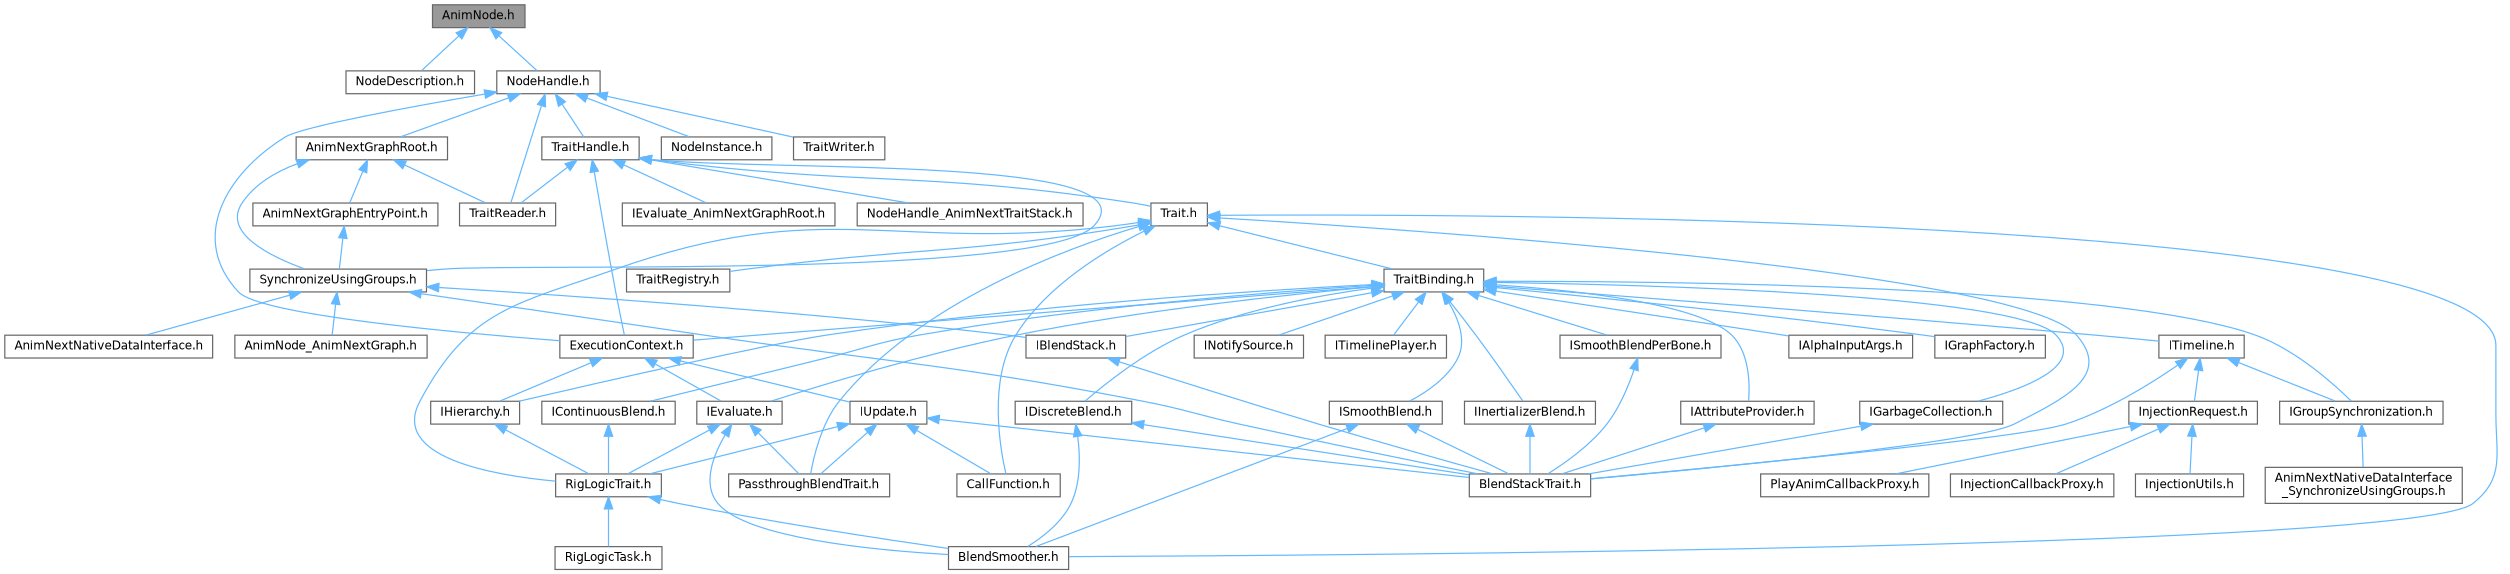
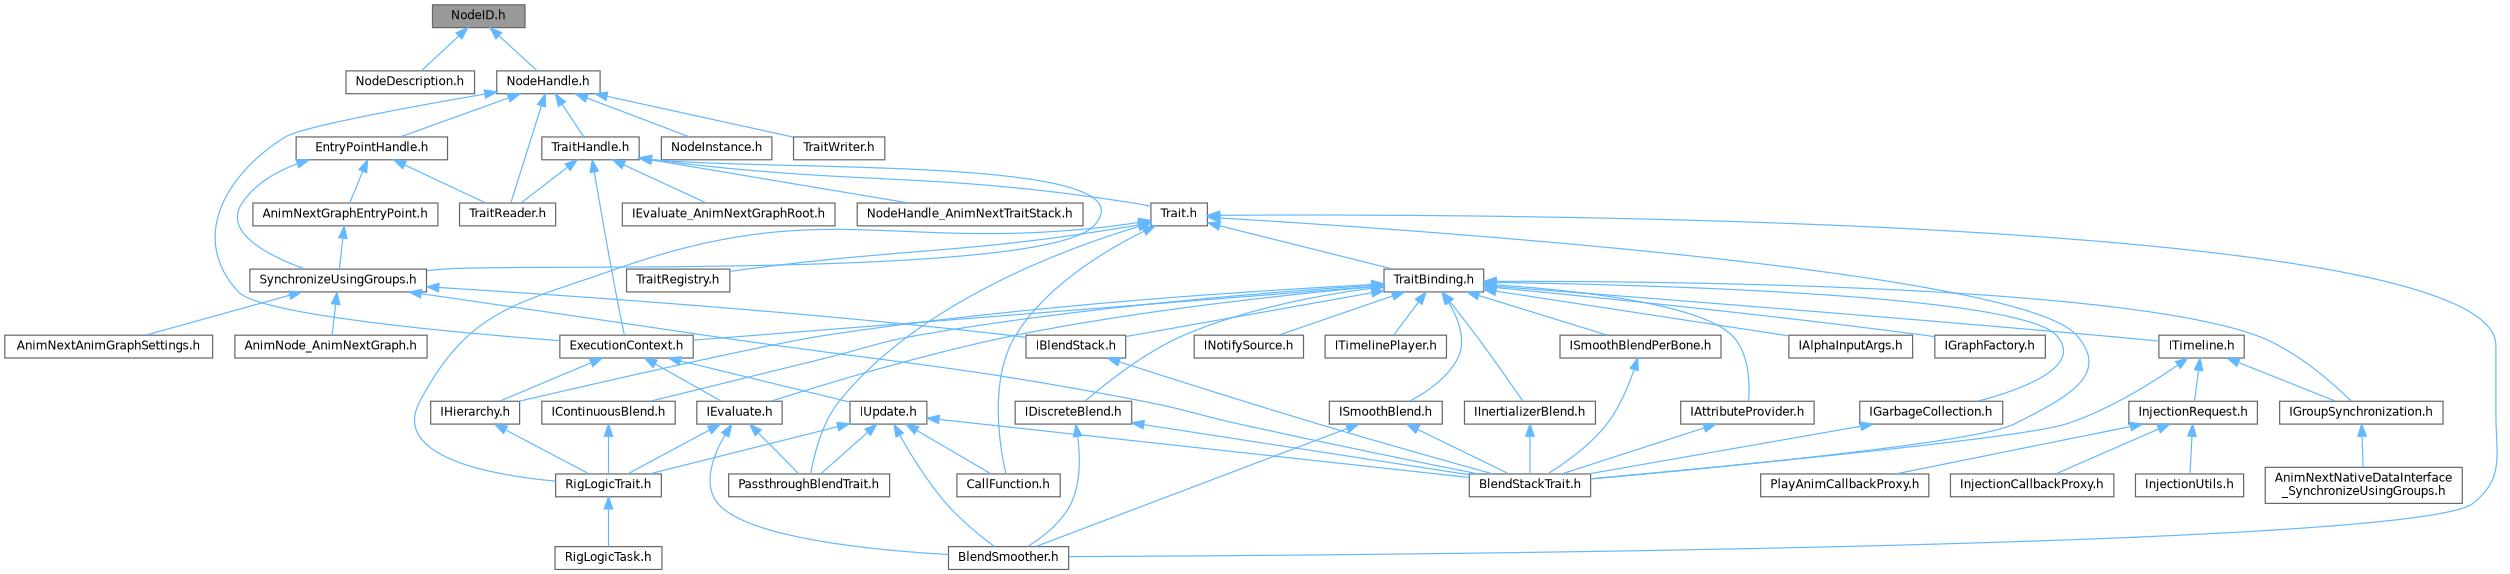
  digraph {
    node [color=grey40 fillcolor=white fontname=Helvetica fontsize=10 shape=box style=filled]
    edge [color=steelblue1 dir=back fontname=Helvetica fontsize=10 labelfontname=Helvetica labelfontsize=10 style=solid]
-   n1 [color=gray40 fillcolor=grey60 fontcolor=black height=0.2 label="AnimNode.h" width=0.4]
+   n1 [color=gray40 fillcolor=grey60 fontcolor=black height=0.2 label="NodeID.h" width=0.4]
    n2 [height=0.2 label="NodeDescription.h" width=0.4]
    n3 [height=0.2 label="NodeHandle.h" width=0.4]
-   n4 [height=0.2 label="AnimNextGraphRoot.h" width=0.4]
+   n4 [height=0.2 label="EntryPointHandle.h" width=0.4]
    n5 [height=0.2 label="TraitReader.h" width=0.4]
    n6 [height=0.2 label="ExecutionContext.h" width=0.4]
    n7 [height=0.2 label="NodeInstance.h" width=0.4]
    n8 [height=0.2 label="TraitHandle.h" width=0.4]
    n9 [height=0.2 label="TraitWriter.h" width=0.4]
    n10 [height=0.2 label="SynchronizeUsingGroups.h" width=0.4]
    n11 [height=0.2 label="AnimNextGraphEntryPoint.h" width=0.4]
    n12 [height=0.2 label="IEvaluate.h" width=0.4]
    n13 [height=0.2 label="IHierarchy.h" width=0.4]
    n14 [height=0.2 label="IUpdate.h" width=0.4]
    n15 [height=0.2 label="IEvaluate_AnimNextGraphRoot.h" width=0.4]
    n16 [height=0.2 label="NodeHandle_AnimNextTraitStack.h" width=0.4]
    n17 [height=0.2 label="Trait.h" width=0.4]
-   n18 [height=0.2 label="AnimNextNativeDataInterface.h" width=0.4]
+   n18 [height=0.2 label="AnimNextAnimGraphSettings.h" width=0.4]
    n19 [height=0.2 label="AnimNode_AnimNextGraph.h" width=0.4]
    n20 [height=0.2 label="BlendStackTrait.h" width=0.4]
    n21 [height=0.2 label="IBlendStack.h" width=0.4]
    n22 [height=0.2 label="BlendSmoother.h" width=0.4]
    n23 [height=0.2 label="PassthroughBlendTrait.h" width=0.4]
    n24 [height=0.2 label="RigLogicTrait.h" width=0.4]
    n25 [height=0.2 label="CallFunction.h" width=0.4]
    n26 [height=0.2 label="RigLogicTask.h" width=0.4]
    n27 [height=0.2 label="TraitBinding.h" width=0.4]
    n28 [height=0.2 label="TraitRegistry.h" width=0.4]
    n29 [height=0.2 label="IAlphaInputArgs.h" width=0.4]
    n30 [height=0.2 label="IAttributeProvider.h" width=0.4]
    n31 [height=0.2 label="IContinuousBlend.h" width=0.4]
    n32 [height=0.2 label="IDiscreteBlend.h" width=0.4]
    n33 [height=0.2 label="IGarbageCollection.h" width=0.4]
    n34 [height=0.2 label="IGraphFactory.h" width=0.4]
    n35 [height=0.2 label="IGroupSynchronization.h" width=0.4]
    n36 [height=0.2 label="IInertializerBlend.h" width=0.4]
    n37 [height=0.2 label="INotifySource.h" width=0.4]
    n38 [height=0.2 label="ISmoothBlend.h" width=0.4]
    n39 [height=0.2 label="ISmoothBlendPerBone.h" width=0.4]
    n40 [height=0.2 label="ITimeline.h" width=0.4]
    n41 [height=0.2 label="ITimelinePlayer.h" width=0.4]
    n42 [height=0.2 label="AnimNextNativeDataInterface\l_SynchronizeUsingGroups.h" width=0.4]
    n43 [height=0.2 label="InjectionRequest.h" width=0.4]
    n44 [height=0.2 label="InjectionCallbackProxy.h" width=0.4]
    n45 [height=0.2 label="InjectionUtils.h" width=0.4]
    n46 [height=0.2 label="PlayAnimCallbackProxy.h" width=0.4]
    n1 -> n2
    n1 -> n3
    n3 -> n4
    n3 -> n5
    n3 -> n6
    n3 -> n7
    n3 -> n8
    n3 -> n9
    n4 -> n5
    n4 -> n10
    n4 -> n11
    n6 -> n12
    n6 -> n13
    n6 -> n14
    n8 -> n5
    n8 -> n6
    n8 -> n10
    n8 -> n15
    n8 -> n16
    n8 -> n17
    n10 -> n18
    n10 -> n19
    n10 -> n20
    n10 -> n21
    n11 -> n10
    n12 -> n22
    n12 -> n23
    n12 -> n24
    n13 -> n24
    n14 -> n20
-   n24 -> n22
+   n14 -> n22
    n14 -> n23
    n14 -> n24
    n14 -> n25
    n17 -> n20
    n17 -> n22
    n17 -> n23
    n17 -> n24
    n17 -> n25
    n17 -> n27
    n17 -> n28
    n21 -> n20
    n24 -> n26
    n27 -> n6
    n27 -> n12
    n27 -> n13
    n27 -> n21
    n27 -> n29
    n27 -> n30
    n27 -> n31
    n27 -> n32
    n27 -> n33
    n27 -> n34
    n27 -> n35
    n27 -> n36
    n27 -> n37
    n27 -> n38
    n27 -> n39
    n27 -> n40
    n27 -> n41
    n30 -> n20
    n31 -> n24
    n32 -> n20
    n32 -> n22
    n33 -> n20
    n35 -> n42
    n36 -> n20
    n38 -> n20
    n38 -> n22
    n39 -> n20
    n40 -> n20
    n40 -> n35
    n40 -> n43
    n43 -> n44
    n43 -> n45
    n43 -> n46
  }
